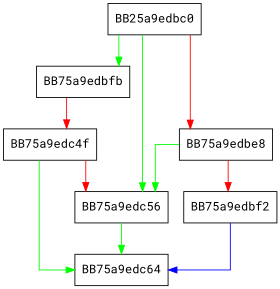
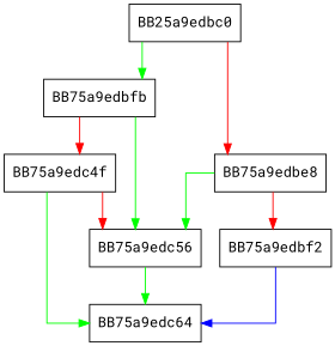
  digraph {
    fontname="Roboto Mono"
    splines=ortho
    node [fontname="Roboto Mono" shape=box]
    edge [color=green fontname="Roboto Mono"]
    n1 [label=BB25a9edbc0]
    BB75a9edbfb
    BB75a9edbe8
    BB75a9edc56
    BB75a9edc4f
    BB75a9edbf2
    BB75a9edc64
    n1 -> BB75a9edbfb
    n1 -> BB75a9edbe8 [color=red]
-   n1 -> BB75a9edc56
+   BB75a9edbfb -> BB75a9edc56
    BB75a9edbfb -> BB75a9edc4f [color=red]
    BB75a9edbe8 -> BB75a9edc56
    BB75a9edbe8 -> BB75a9edbf2 [color=red]
    BB75a9edc56 -> BB75a9edc64
    BB75a9edc4f -> BB75a9edc56 [color=red]
    BB75a9edc4f -> BB75a9edc64
    BB75a9edbf2 -> BB75a9edc64 [color=blue]
  }
